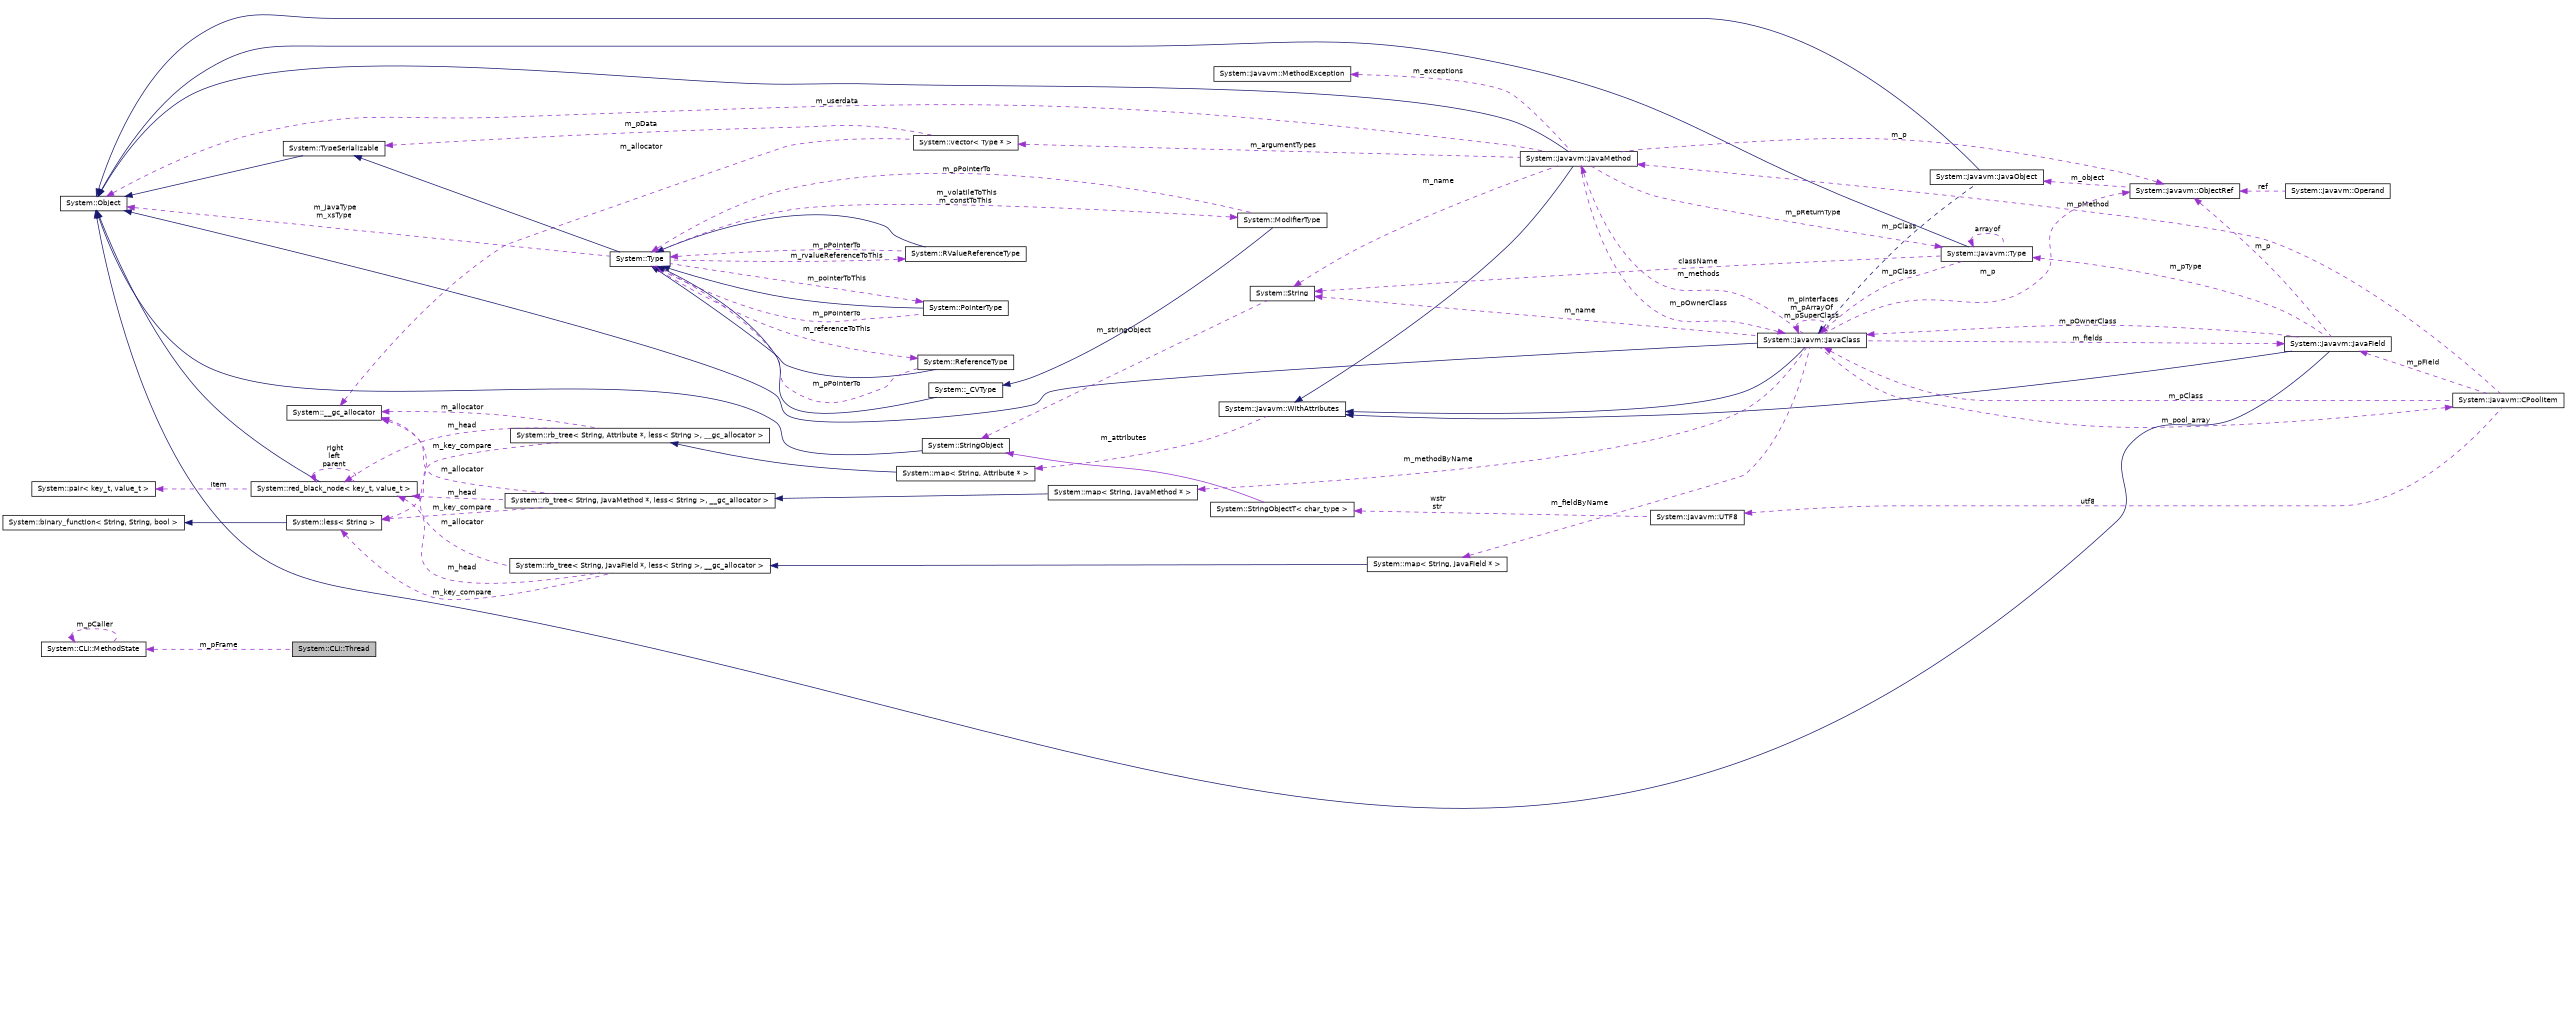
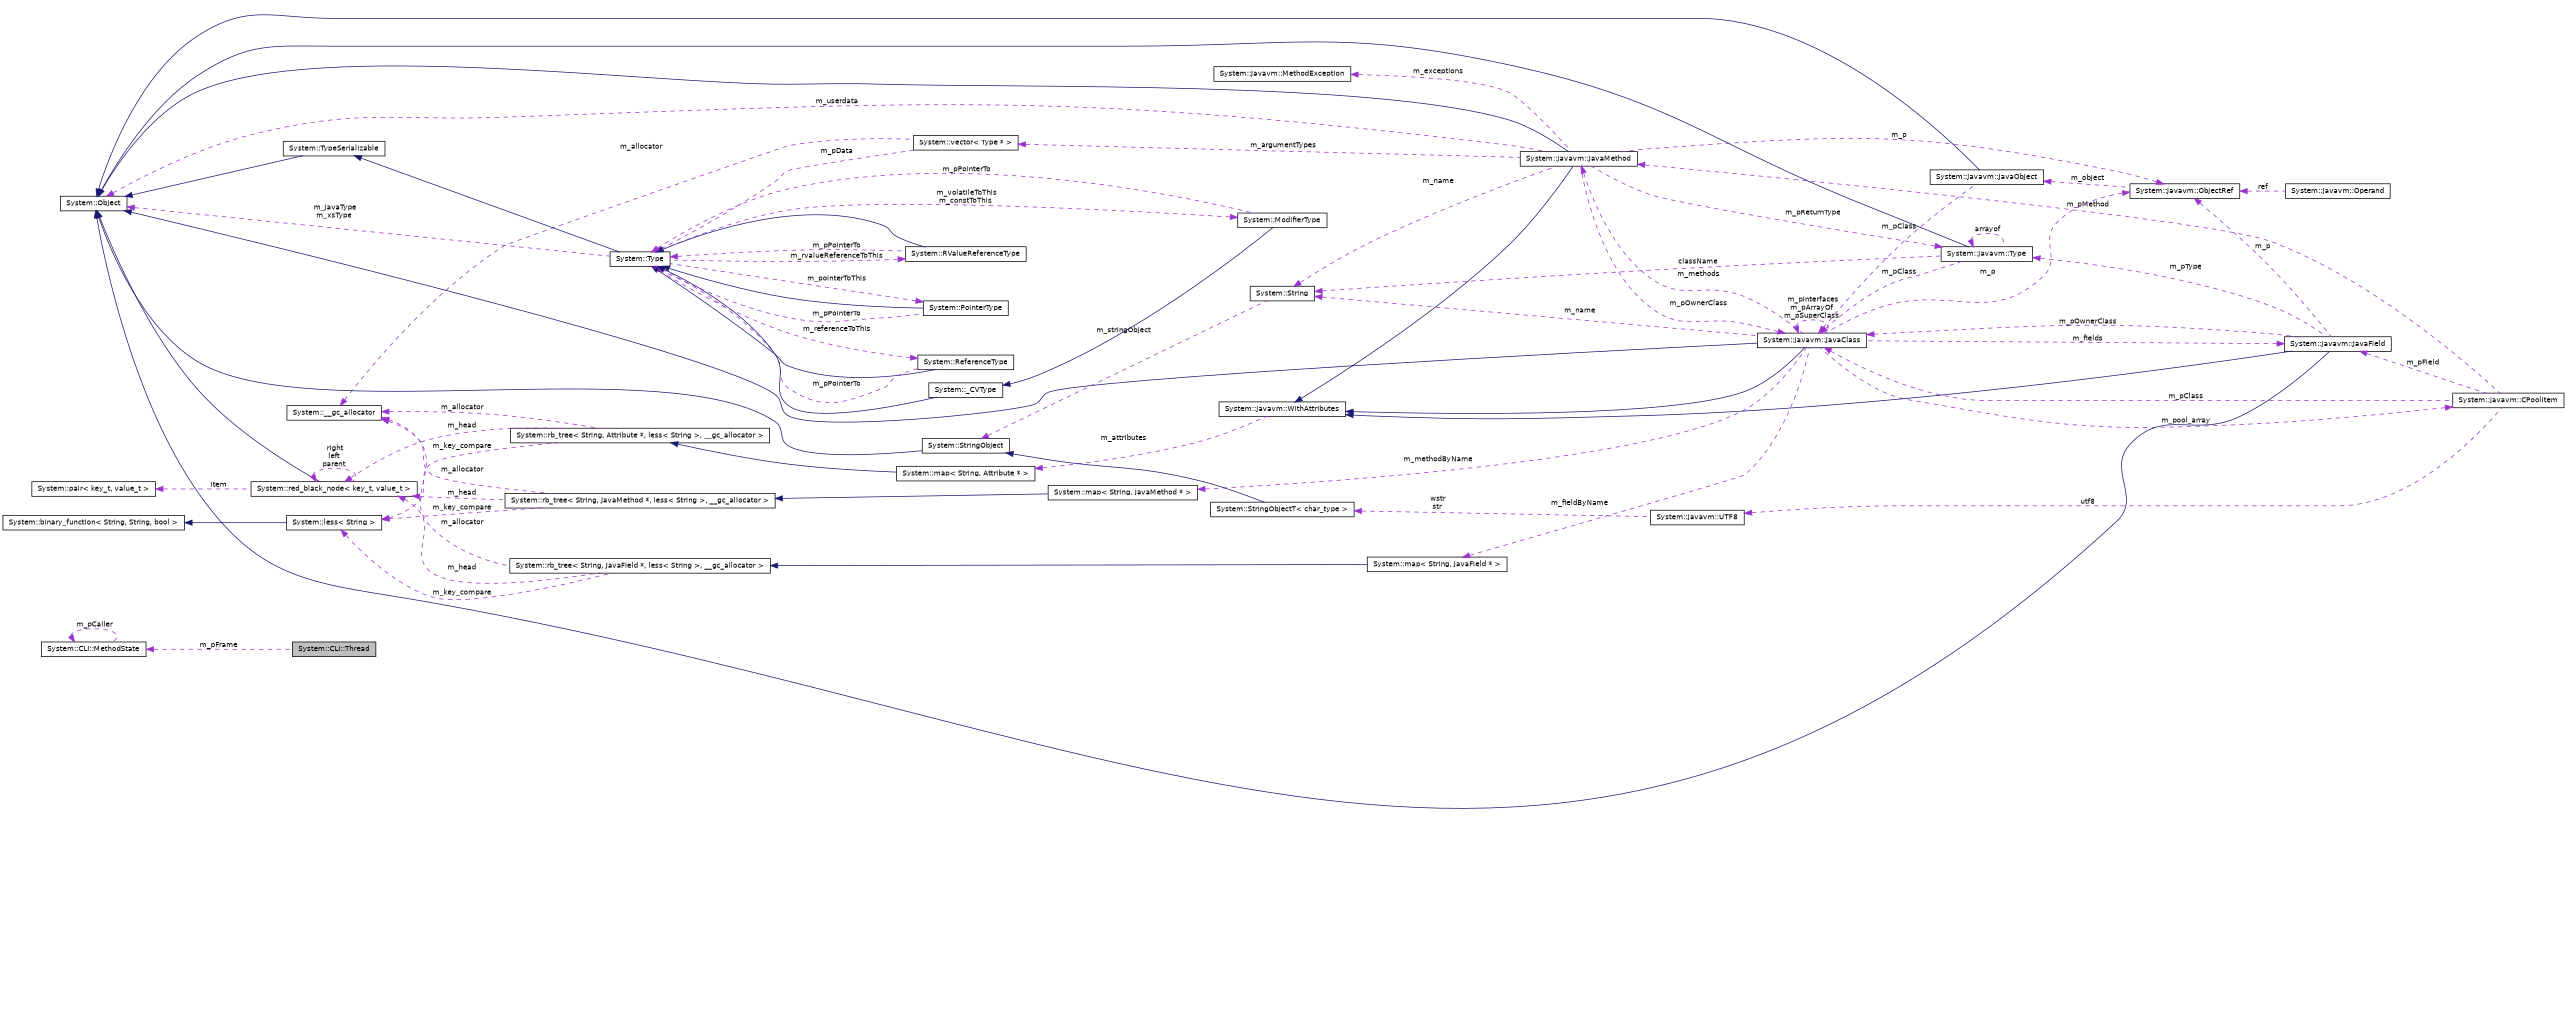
  digraph {
    rankdir=LR
    node [color=black fillcolor=white fontname=Helvetica fontsize=10 shape=record style=filled]
    edge [color=darkorchid3 dir=back fontname=Helvetica fontsize=10 labelfontname=Helvetica labelfontsize=10 style=dashed]
    n1 [fillcolor=grey75 fontcolor=black height=0.2 label="System::CLI::Thread" width=0.4]
    n2 [height=0.2 label="System::CLI::MethodState" width=0.4]
    n3 [height=0.2 label="System::__gc_allocator" width=0.4]
    n4 [height=0.2 label="System::rb_tree\< String, Attribute *, less\< String \>, __gc_allocator \>" width=0.4]
    n5 [height=0.2 label="System::rb_tree\< String, JavaMethod *, less\< String \>, __gc_allocator \>" width=0.4]
    n6 [height=0.2 label="System::vector\< Type * \>" width=0.4]
    n7 [height=0.2 label="System::rb_tree\< String, JavaField *, less\< String \>, __gc_allocator \>" width=0.4]
    n8 [height=0.2 label="System::map\< String, Attribute * \>" width=0.4]
    n9 [height=0.2 label="System::map\< String, JavaMethod * \>" width=0.4]
    n10 [height=0.2 label="System::javavm::JavaMethod" width=0.4]
    n11 [height=0.2 label="System::map\< String, JavaField * \>" width=0.4]
    n12 [height=0.2 label="System::javavm::Operand" width=0.4]
    n13 [height=0.2 label="System::javavm::ObjectRef" width=0.4]
    n14 [height=0.2 label="System::javavm::JavaClass" width=0.4]
    n15 [height=0.2 label="System::javavm::JavaField" width=0.4]
    n16 [height=0.2 label="System::javavm::JavaObject" width=0.4]
    n17 [height=0.2 label="System::javavm::Type" width=0.4]
    n18 [height=0.2 label="System::javavm::CPoolItem" width=0.4]
    n19 [height=0.2 label="System::javavm::UTF8" width=0.4]
    n20 [height=0.2 label="System::Object" width=0.4]
    n21 [height=0.2 label="System::red_black_node\< key_t, value_t \>" width=0.4]
    n22 [height=0.2 label="System::StringObject" width=0.4]
    n23 [height=0.2 label="System::Type" width=0.4]
    n24 [height=0.2 label="System::TypeSerializable" width=0.4]
    n25 [height=0.2 label="System::String" width=0.4]
    n26 [height=0.2 label="System::StringObjectT\< char_type \>" width=0.4]
    n27 [height=0.2 label="System::PointerType" width=0.4]
    n28 [height=0.2 label="System::ReferenceType" width=0.4]
    n29 [height=0.2 label="System::RValueReferenceType" width=0.4]
    n30 [height=0.2 label="System::ModifierType" width=0.4]
    n31 [height=0.2 label="System::_CVType" width=0.4]
    n32 [height=0.2 label="System::javavm::WithAttributes" width=0.4]
    n33 [height=0.2 label="System::less\< String \>" width=0.4]
    n34 [height=0.2 label="System::binary_function\< String, String, bool \>" width=0.4]
    n35 [height=0.2 label="System::pair\< key_t, value_t \>" width=0.4]
    n36 [height=0.2 label="System::javavm::MethodException" width=0.4]
    n2 -> n1 [label=" m_pFrame"]
    n2 -> n2 [label=" m_pCaller"]
    n3 -> n4 [label=" m_allocator"]
    n3 -> n5 [label=" m_allocator"]
    n3 -> n6 [label=" m_allocator"]
    n3 -> n7 [label=" m_allocator"]
    n4 -> n8 [color=midnightblue style=solid]
    n5 -> n9 [color=midnightblue style=solid]
    n6 -> n10 [label=" m_argumentTypes"]
    n7 -> n11 [color=midnightblue style=solid]
    n8 -> n32 [label=" m_attributes"]
    n9 -> n14 [label=" m_methodByName"]
    n10 -> n14 [label=" m_methods"]
    n10 -> n18 [label=" m_pMethod"]
    n11 -> n14 [label=" m_fieldByName"]
    n13 -> n10 [label=" m_p"]
    n13 -> n12 [label=" ref"]
    n13 -> n14 [label=" m_p"]
    n13 -> n15 [label=" m_p"]
    n14 -> n10 [label=" m_pOwnerClass"]
    n14 -> n14 [label=" m_pInterfaces\nm_pArrayOf\nm_pSuperClass"]
    n14 -> n15 [label=" m_pOwnerClass"]
-   n14 -> n16 [color=midnightblue label=" m_pClass"]
+   n14 -> n16 [label=" m_pClass"]
    n14 -> n17 [label=" m_pClass"]
    n14 -> n18 [label=" m_pClass"]
    n15 -> n14 [label=" m_fields"]
    n15 -> n18 [label=" m_pField"]
    n16 -> n13 [label=" m_object"]
    n17 -> n10 [label=" m_pReturnType"]
    n17 -> n15 [label=" m_pType"]
    n17 -> n17 [label=" arrayof"]
    n18 -> n14 [label=" m_pool_array"]
    n19 -> n18 [label=" utf8"]
    n20 -> n10 [color=midnightblue style=solid]
    n20 -> n10 [label=" m_userdata"]
    n20 -> n14 [color=midnightblue style=solid]
    n20 -> n15 [color=midnightblue style=solid]
    n20 -> n16 [color=midnightblue style=solid]
    n20 -> n17 [color=midnightblue style=solid]
    n20 -> n21 [color=midnightblue style=solid]
    n20 -> n22 [color=midnightblue style=solid]
    n20 -> n23 [label=" m_javaType\nm_xsType"]
    n20 -> n24 [color=midnightblue style=solid]
    n21 -> n4 [label=" m_head"]
    n21 -> n5 [label=" m_head"]
    n21 -> n7 [label=" m_head"]
    n21 -> n21 [label=" right\nleft\nparent"]
    n22 -> n25 [label=" m_stringObject"]
-   n22 -> n26 [style=solid]
-   n24 -> n6 [label=" m_pData"]
+   n22 -> n26 [color=midnightblue style=solid]
+   n23 -> n6 [label=" m_pData"]
    n23 -> n27 [color=midnightblue style=solid]
    n23 -> n27 [label=" m_pPointerTo"]
    n23 -> n28 [color=midnightblue style=solid]
    n23 -> n28 [label=" m_pPointerTo"]
    n23 -> n29 [color=midnightblue style=solid]
    n23 -> n29 [label=" m_pPointerTo"]
    n23 -> n30 [label=" m_pPointerTo"]
    n23 -> n31 [color=midnightblue style=solid]
    n24 -> n23 [color=midnightblue style=solid]
    n25 -> n10 [label=" m_name"]
    n25 -> n14 [label=" m_name"]
    n25 -> n17 [label=" className"]
    n26 -> n19 [label=" wstr\nstr"]
    n27 -> n23 [label=" m_pointerToThis"]
    n28 -> n23 [label=" m_referenceToThis"]
    n29 -> n23 [label=" m_rvalueReferenceToThis"]
    n30 -> n23 [label=" m_volatileToThis\nm_constToThis"]
    n31 -> n30 [color=midnightblue style=solid]
    n32 -> n10 [color=midnightblue style=solid]
    n32 -> n14 [color=midnightblue style=solid]
    n32 -> n15 [color=midnightblue style=solid]
    n33 -> n4 [label=" m_key_compare"]
    n33 -> n5 [label=" m_key_compare"]
    n33 -> n7 [label=" m_key_compare"]
    n34 -> n33 [color=midnightblue style=solid]
    n35 -> n21 [label=" item"]
    n36 -> n10 [label=" m_exceptions"]
  }
